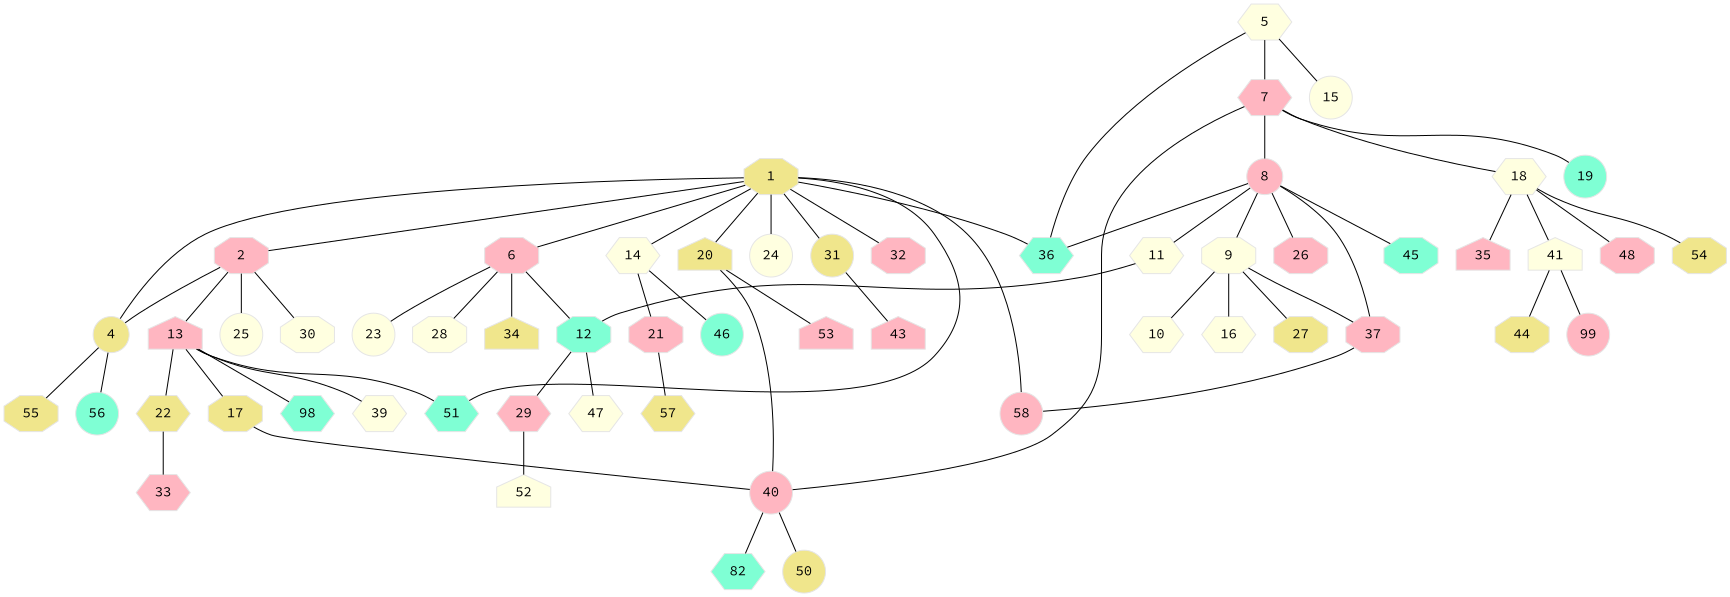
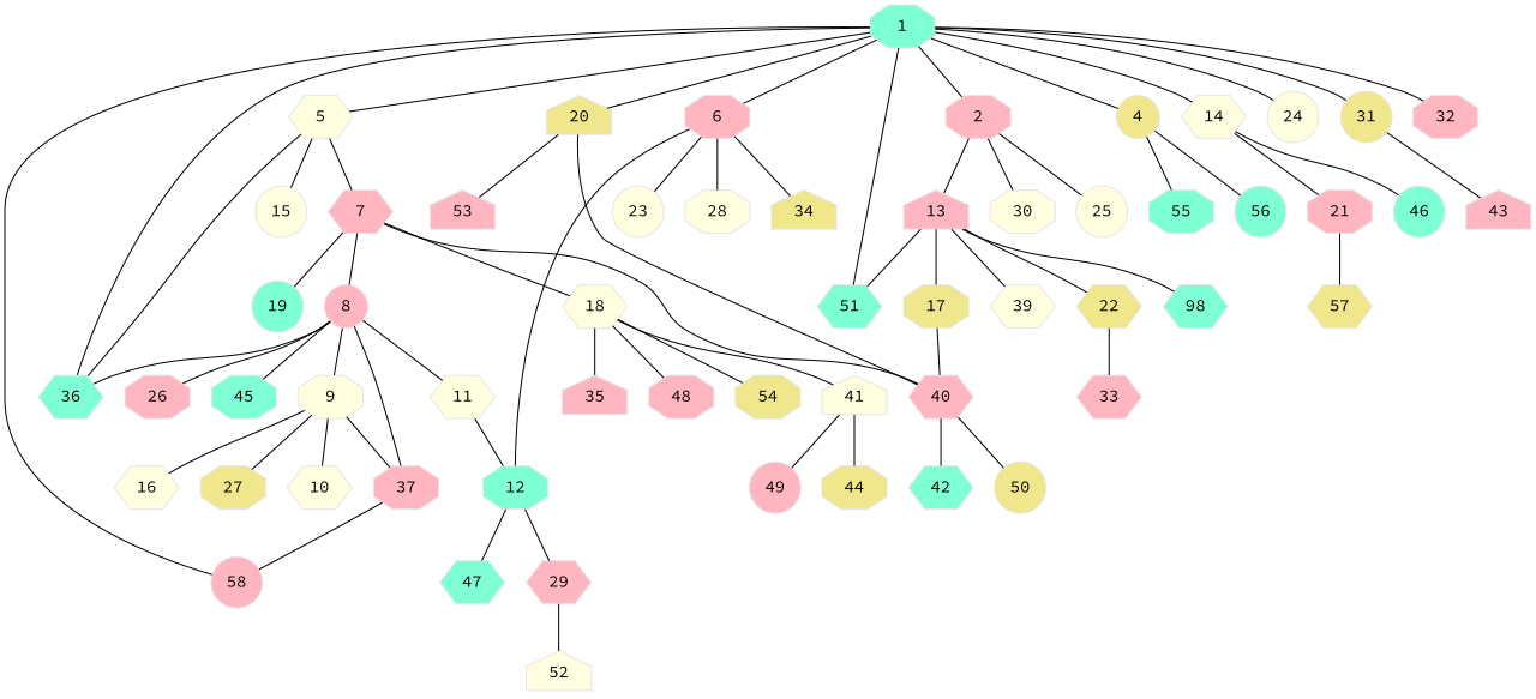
  graph {
    fontname="Source Code Pro"
    node [color=gray90 fillcolor=lightpink fontname="Source Code Pro" shape=octagon style=filled]
    edge [fontname="Source Code Pro"]
-   1 [fillcolor=khaki]
+   1 [fillcolor=aquamarine]
    2
    4 [fillcolor=khaki shape=circle]
    5 [fillcolor=lightyellow shape=hexagon]
    6
    14 [fillcolor=lightyellow shape=hexagon]
    20 [fillcolor=khaki shape=house]
    24 [fillcolor=lightyellow shape=circle]
    31 [fillcolor=khaki shape=circle]
    32
    36 [fillcolor=aquamarine shape=hexagon]
    51 [fillcolor=aquamarine shape=hexagon]
    58 [shape=circle]
    13 [shape=house]
    25 [fillcolor=lightyellow shape=circle]
    30 [fillcolor=lightyellow]
-   55 [fillcolor=khaki]
+   55 [fillcolor=aquamarine]
    56 [fillcolor=aquamarine shape=circle]
    7 [shape=hexagon]
    15 [fillcolor=lightyellow shape=circle]
    12 [fillcolor=aquamarine]
    23 [fillcolor=lightyellow shape=circle]
    28 [fillcolor=lightyellow]
    34 [fillcolor=khaki shape=house]
    21
    46 [fillcolor=aquamarine shape=circle]
-   40 [shape=circle]
+   40 [shape=hexagon]
    53 [shape=house]
    43 [shape=house]
    17 [fillcolor=khaki]
    22 [fillcolor=khaki shape=hexagon]
    n32 [fillcolor=aquamarine label=98 shape=hexagon]
    39 [fillcolor=lightyellow shape=hexagon]
    8 [shape=circle]
    18 [fillcolor=lightyellow shape=hexagon]
    19 [fillcolor=aquamarine shape=circle]
    29 [shape=hexagon]
-   47 [fillcolor=lightyellow shape=hexagon]
+   47 [fillcolor=aquamarine shape=hexagon]
    9 [fillcolor=lightyellow]
    11 [fillcolor=lightyellow shape=hexagon]
    26
    37
    45 [fillcolor=aquamarine]
    35 [shape=house]
    41 [fillcolor=lightyellow shape=house]
    48
    54 [fillcolor=khaki]
-   42 [fillcolor=aquamarine shape=hexagon label=82]
+   42 [fillcolor=aquamarine shape=hexagon]
    50 [fillcolor=khaki shape=circle]
    10 [fillcolor=lightyellow shape=hexagon]
    16 [fillcolor=lightyellow shape=hexagon]
    27 [fillcolor=khaki]
    52 [fillcolor=lightyellow shape=house]
    33 [shape=hexagon]
    57 [fillcolor=khaki shape=hexagon]
    44 [fillcolor=khaki]
-   49 [shape=circle label=99]
+   49 [shape=circle]
    1 -- 2
    1 -- 4
+   1 -- 5
    1 -- 6
    1 -- 14
    1 -- 20
    1 -- 24
    1 -- 31
    1 -- 32
    1 -- 36
    1 -- 51
    1 -- 58
-   2 -- 4
    2 -- 13
    2 -- 25
    2 -- 30
    4 -- 55
    4 -- 56
    5 -- 36
    5 -- 7
    5 -- 15
    6 -- 12
    6 -- 23
    6 -- 28
    6 -- 34
    14 -- 21
    14 -- 46
    20 -- 40
    20 -- 53
    31 -- 43
    13 -- 51
    13 -- 17
    13 -- 22
    13 -- n32
    13 -- 39
    7 -- 40
    7 -- 8
    7 -- 18
    7 -- 19
    12 -- 29
    12 -- 47
    21 -- 57
    40 -- 42
    40 -- 50
    17 -- 40
    22 -- 33
    8 -- 36
    8 -- 9
    8 -- 11
    8 -- 26
    8 -- 37
    8 -- 45
    18 -- 35
    18 -- 41
    18 -- 48
    18 -- 54
    29 -- 52
    9 -- 37
    9 -- 10
    9 -- 16
    9 -- 27
    11 -- 12
    37 -- 58
    41 -- 44
    41 -- 49
  }
